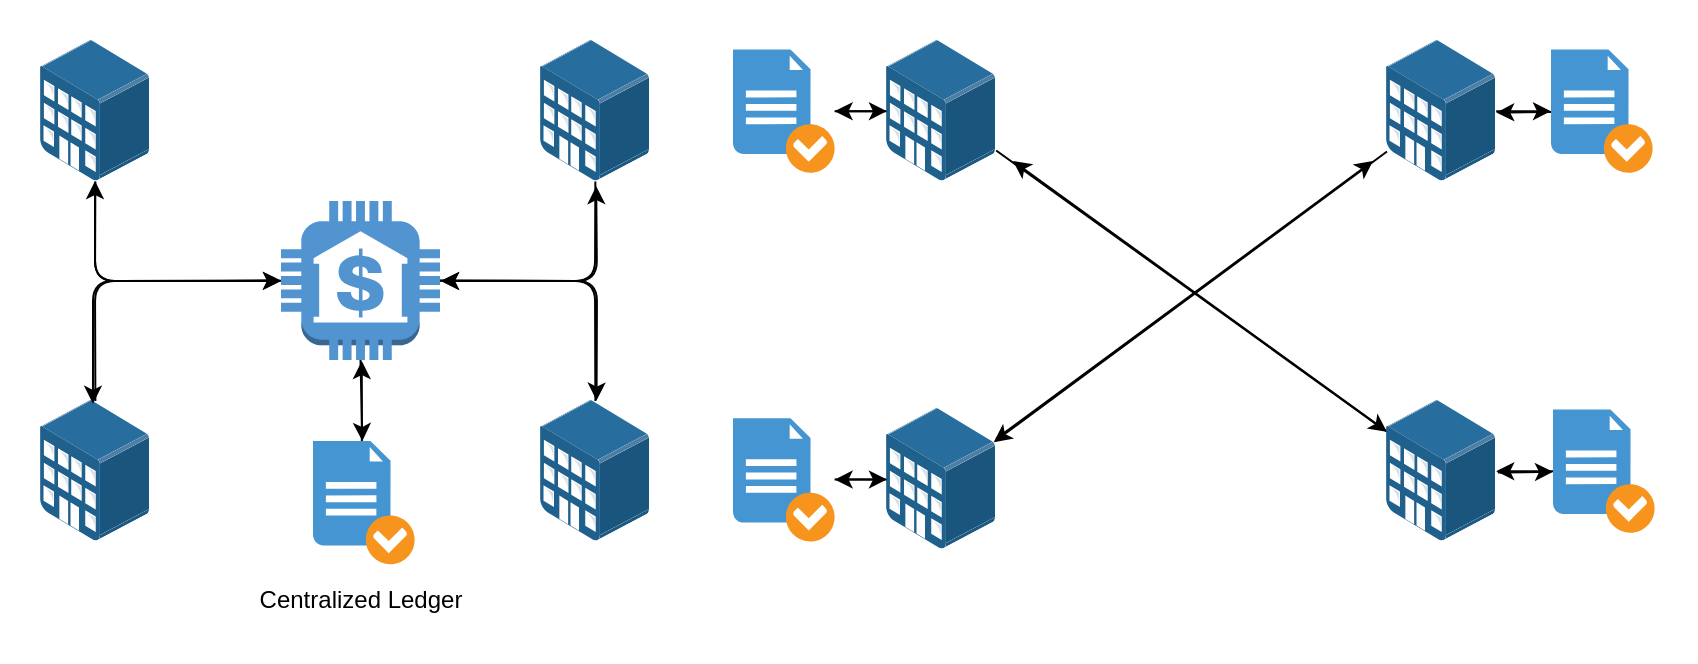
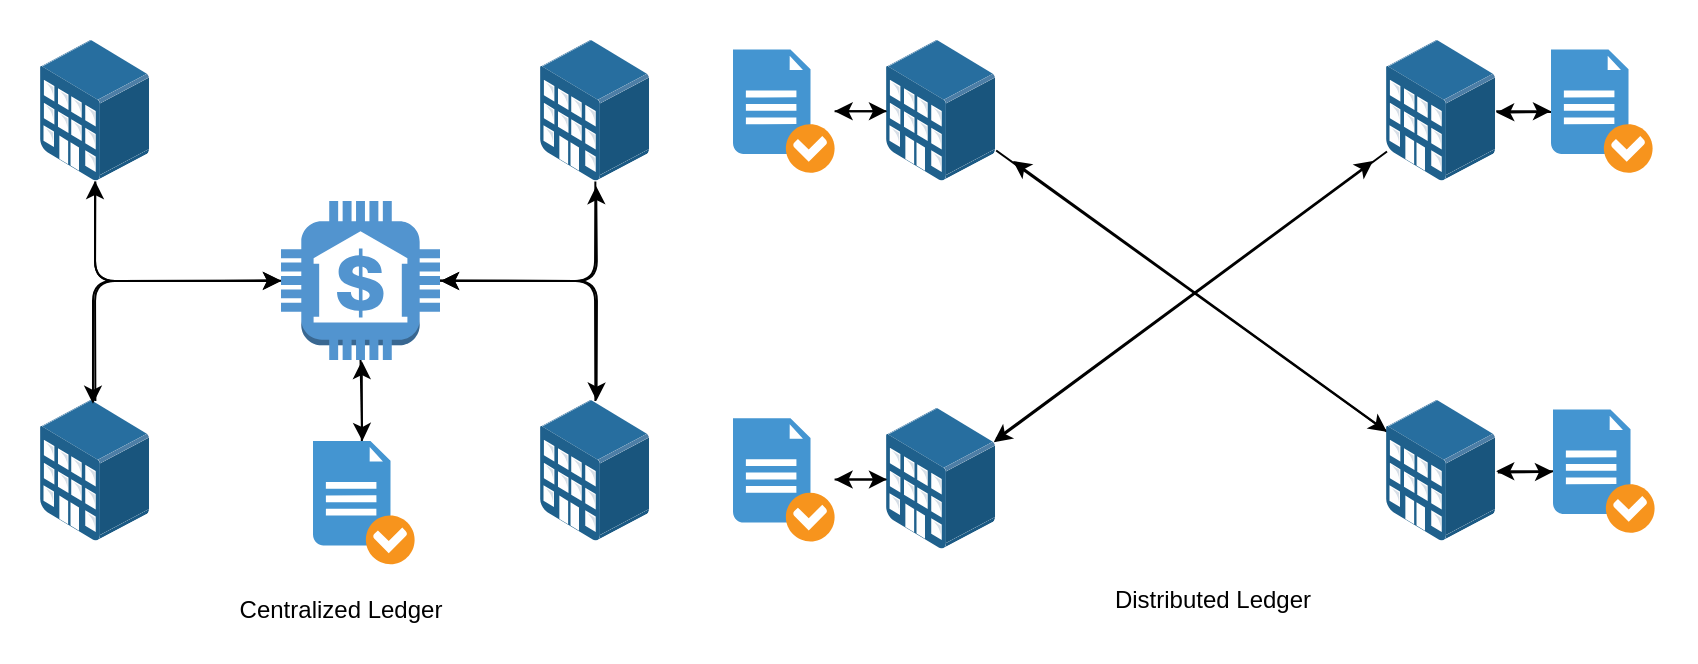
  <mxCell id="0" />
  <mxCell id="1" parent="0" />
  <mxCell id="2" style="edgeStyle=none;html=1;entryX=0;entryY=0.5;entryDx=0;entryDy=0;entryPerimeter=0;" edge="1" parent="1" source="3" target="15"><mxGeometry relative="1" as="geometry"><mxPoint x="180" y="100" as="targetPoint" /><Array as="points"><mxPoint x="47" y="140" /><mxPoint x="100" y="140" /></Array></mxGeometry></mxCell>
  <mxCell id="3" value="" style="points=[];aspect=fixed;html=1;align=center;shadow=0;dashed=0;image;image=img/lib/allied_telesis/buildings/Medium_Business_Building.svg;" vertex="1" parent="1"><mxGeometry x="20" y="20" width="54.6" height="70.2" as="geometry" /></mxCell>
  <mxCell id="4" style="edgeStyle=none;html=1;" edge="1" parent="1" source="5"><mxGeometry relative="1" as="geometry"><mxPoint x="220" y="140" as="targetPoint" /><Array as="points"><mxPoint x="297" y="140" /></Array></mxGeometry></mxCell>
  <mxCell id="5" value="" style="points=[];aspect=fixed;html=1;align=center;shadow=0;dashed=0;image;image=img/lib/allied_telesis/buildings/Medium_Business_Building.svg;" vertex="1" parent="1"><mxGeometry x="270" y="20" width="54.6" height="70.2" as="geometry" /></mxCell>
  <mxCell id="6" style="edgeStyle=none;html=1;" edge="1" parent="1" source="7"><mxGeometry relative="1" as="geometry"><mxPoint x="140" y="140" as="targetPoint" /><Array as="points"><mxPoint x="47" y="140" /></Array></mxGeometry></mxCell>
  <mxCell id="7" value="" style="points=[];aspect=fixed;html=1;align=center;shadow=0;dashed=0;image;image=img/lib/allied_telesis/buildings/Medium_Business_Building.svg;" vertex="1" parent="1"><mxGeometry x="20" y="200" width="54.6" height="70.2" as="geometry" /></mxCell>
  <mxCell id="8" style="edgeStyle=none;html=1;" edge="1" parent="1" source="9"><mxGeometry relative="1" as="geometry"><mxPoint x="220" y="140" as="targetPoint" /><Array as="points"><mxPoint x="297" y="140" /></Array></mxGeometry></mxCell>
  <mxCell id="9" value="" style="points=[];aspect=fixed;html=1;align=center;shadow=0;dashed=0;image;image=img/lib/allied_telesis/buildings/Medium_Business_Building.svg;" vertex="1" parent="1"><mxGeometry x="270" y="200" width="54.6" height="70.2" as="geometry" /></mxCell>
  <mxCell id="10" style="edgeStyle=none;html=1;exitX=0.5;exitY=1;exitDx=0;exitDy=0;exitPerimeter=0;" edge="1" parent="1" source="15" target="17"><mxGeometry relative="1" as="geometry" /></mxCell>
  <mxCell id="11" style="edgeStyle=none;html=1;" edge="1" parent="1"><mxGeometry relative="1" as="geometry"><mxPoint x="47" y="90" as="targetPoint" /><mxPoint x="137" y="139.827" as="sourcePoint" /><Array as="points"><mxPoint x="47" y="140" /></Array></mxGeometry></mxCell>
  <mxCell id="12" style="edgeStyle=none;html=1;entryX=0.476;entryY=0.02;entryDx=0;entryDy=0;entryPerimeter=0;" edge="1" parent="1" source="15" target="7"><mxGeometry relative="1" as="geometry"><Array as="points"><mxPoint x="46" y="140" /></Array></mxGeometry></mxCell>
  <mxCell id="13" style="edgeStyle=none;html=1;entryX=0.542;entryY=1.034;entryDx=0;entryDy=0;entryPerimeter=0;exitX=1;exitY=0.5;exitDx=0;exitDy=0;exitPerimeter=0;" edge="1" parent="1"><mxGeometry relative="1" as="geometry"><mxPoint x="217.5" y="139.75" as="sourcePoint" /><mxPoint x="297.593" y="92.587" as="targetPoint" /><Array as="points"><mxPoint x="298" y="140" /></Array></mxGeometry></mxCell>
  <mxCell id="14" style="edgeStyle=none;html=1;entryX=0.527;entryY=-0.003;entryDx=0;entryDy=0;entryPerimeter=0;" edge="1" parent="1"><mxGeometry relative="1" as="geometry"><mxPoint x="218.5" y="139.833" as="sourcePoint" /><mxPoint x="297.774" y="199.789" as="targetPoint" /><Array as="points"><mxPoint x="298" y="140" /></Array></mxGeometry></mxCell>
  <mxCell id="15" value="" style="outlineConnect=0;dashed=0;verticalLabelPosition=bottom;verticalAlign=top;align=center;html=1;shape=mxgraph.aws3.bank;fillColor=#5294CF;gradientColor=none;" vertex="1" parent="1"><mxGeometry x="140" y="100" width="79.5" height="79.5" as="geometry" /></mxCell>
  <mxCell id="16" style="edgeStyle=none;html=1;" edge="1" parent="1"><mxGeometry relative="1" as="geometry"><mxPoint x="180.4" y="180" as="targetPoint" /><mxPoint x="180.4" y="220" as="sourcePoint" /></mxGeometry></mxCell>
  <mxCell id="17" value="" style="shadow=0;dashed=0;html=1;strokeColor=none;fillColor=#4495D1;labelPosition=center;verticalLabelPosition=bottom;verticalAlign=top;align=center;outlineConnect=0;shape=mxgraph.veeam.checked_doc;" vertex="1" parent="1"><mxGeometry x="156" y="220" width="50.8" height="61.6" as="geometry" /></mxCell>
  <mxCell id="18" style="edgeStyle=none;html=1;" edge="1" parent="1" source="20" target="37"><mxGeometry relative="1" as="geometry" /></mxCell>
  <mxCell id="19" style="edgeStyle=none;html=1;" edge="1" parent="1" source="20" target="28"><mxGeometry relative="1" as="geometry" /></mxCell>
  <mxCell id="20" value="" style="points=[];aspect=fixed;html=1;align=center;shadow=0;dashed=0;image;image=img/lib/allied_telesis/buildings/Medium_Business_Building.svg;" vertex="1" parent="1"><mxGeometry x="443" y="20" width="54.6" height="70.2" as="geometry" /></mxCell>
  <mxCell id="21" style="edgeStyle=none;html=1;" edge="1" parent="1" source="23" target="33"><mxGeometry relative="1" as="geometry" /></mxCell>
  <mxCell id="22" style="edgeStyle=none;html=1;entryX=0.978;entryY=0.236;entryDx=0;entryDy=0;entryPerimeter=0;" edge="1" parent="1" source="23" target="26"><mxGeometry relative="1" as="geometry" /></mxCell>
  <mxCell id="23" value="" style="points=[];aspect=fixed;html=1;align=center;shadow=0;dashed=0;image;image=img/lib/allied_telesis/buildings/Medium_Business_Building.svg;" vertex="1" parent="1"><mxGeometry x="693" y="20" width="54.6" height="70.2" as="geometry" /></mxCell>
  <mxCell id="24" style="edgeStyle=none;html=1;" edge="1" parent="1" source="26" target="35"><mxGeometry relative="1" as="geometry" /></mxCell>
  <mxCell id="25" style="edgeStyle=none;html=1;" edge="1" parent="1" source="26"><mxGeometry relative="1" as="geometry"><mxPoint x="686" y="80" as="targetPoint" /></mxGeometry></mxCell>
  <mxCell id="26" value="" style="points=[];aspect=fixed;html=1;align=center;shadow=0;dashed=0;image;image=img/lib/allied_telesis/buildings/Medium_Business_Building.svg;" vertex="1" parent="1"><mxGeometry x="443" y="204" width="54.6" height="70.2" as="geometry" /></mxCell>
  <mxCell id="27" style="edgeStyle=none;html=1;" edge="1" parent="1" source="28"><mxGeometry relative="1" as="geometry"><mxPoint x="506" y="80" as="targetPoint" /></mxGeometry></mxCell>
  <mxCell id="28" value="" style="points=[];aspect=fixed;html=1;align=center;shadow=0;dashed=0;image;image=img/lib/allied_telesis/buildings/Medium_Business_Building.svg;" vertex="1" parent="1"><mxGeometry x="693" y="200" width="54.6" height="70.2" as="geometry" /></mxCell>
  <mxCell id="29" style="edgeStyle=none;html=1;exitX=1.015;exitY=0.51;exitDx=0;exitDy=0;exitPerimeter=0;" edge="1" parent="1" source="28" target="31"><mxGeometry relative="1" as="geometry" /></mxCell>
  <mxCell id="30" style="edgeStyle=none;html=1;" edge="1" parent="1" source="31" target="28"><mxGeometry relative="1" as="geometry" /></mxCell>
  <mxCell id="31" value="" style="shadow=0;dashed=0;html=1;strokeColor=none;fillColor=#4495D1;labelPosition=center;verticalLabelPosition=bottom;verticalAlign=top;align=center;outlineConnect=0;shape=mxgraph.veeam.checked_doc;" vertex="1" parent="1"><mxGeometry x="776" y="204.3" width="50.8" height="61.6" as="geometry" /></mxCell>
  <mxCell id="32" style="edgeStyle=none;html=1;entryX=1;entryY=0.51;entryDx=0;entryDy=0;entryPerimeter=0;" edge="1" parent="1" source="33" target="23"><mxGeometry relative="1" as="geometry" /></mxCell>
  <mxCell id="33" value="" style="shadow=0;dashed=0;html=1;strokeColor=none;fillColor=#4495D1;labelPosition=center;verticalLabelPosition=bottom;verticalAlign=top;align=center;outlineConnect=0;shape=mxgraph.veeam.checked_doc;" vertex="1" parent="1"><mxGeometry x="775" y="24.3" width="50.8" height="61.6" as="geometry" /></mxCell>
  <mxCell id="34" style="edgeStyle=none;html=1;" edge="1" parent="1" source="35" target="26"><mxGeometry relative="1" as="geometry" /></mxCell>
  <mxCell id="35" value="" style="shadow=0;dashed=0;html=1;strokeColor=none;fillColor=#4495D1;labelPosition=center;verticalLabelPosition=bottom;verticalAlign=top;align=center;outlineConnect=0;shape=mxgraph.veeam.checked_doc;" vertex="1" parent="1"><mxGeometry x="366" y="208.6" width="50.8" height="61.6" as="geometry" /></mxCell>
  <mxCell id="36" style="edgeStyle=none;html=1;" edge="1" parent="1" source="37" target="20"><mxGeometry relative="1" as="geometry" /></mxCell>
  <mxCell id="37" value="" style="shadow=0;dashed=0;html=1;strokeColor=none;fillColor=#4495D1;labelPosition=center;verticalLabelPosition=bottom;verticalAlign=top;align=center;outlineConnect=0;shape=mxgraph.veeam.checked_doc;" vertex="1" parent="1"><mxGeometry x="366" y="24.3" width="50.8" height="61.6" as="geometry" /></mxCell>
- <mxCell id="38" value="Centralized Ledger" style="text;html=1;align=center;verticalAlign=middle;resizable=0;points=[];autosize=1;strokeColor=none;fillColor=none;" vertex="1" parent="1"><mxGeometry x="119.75" y="290" width="120" height="20" as="geometry" /></mxCell>
+ <mxCell id="38" value="Centralized Ledger" style="text;html=1;align=center;verticalAlign=middle;resizable=0;points=[];autosize=1;strokeColor=none;fillColor=none;" vertex="1" parent="1"><mxGeometry x="109.75" y="295" width="120" height="20" as="geometry" /></mxCell>
+ <mxCell id="39" value="Distributed Ledger" style="text;html=1;align=center;verticalAlign=middle;resizable=0;points=[];autosize=1;strokeColor=none;fillColor=none;" vertex="1" parent="1"><mxGeometry x="551" y="290" width="110" height="20" as="geometry" /></mxCell>
